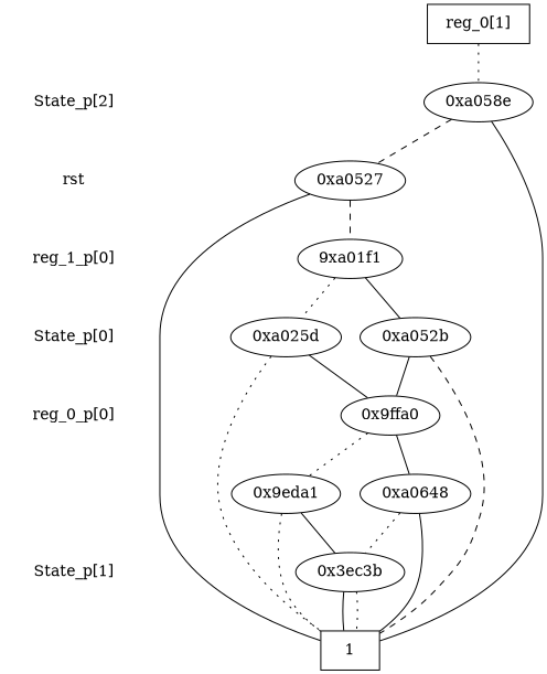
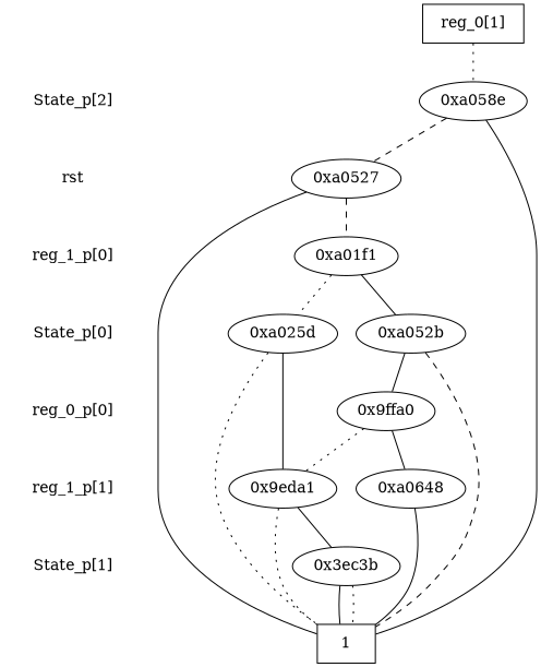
  digraph {
    edge [dir=none]
    "CONST NODES" [shape=plaintext style=invis]
    " State_p[2] " [shape=plaintext]
    " rst " [shape=plaintext]
    " reg_1_p[0] " [shape=plaintext]
    " State_p[0] " [shape=plaintext]
    " reg_0_p[0] " [shape=plaintext]
+   " reg_1_p[1] " [shape=plaintext]
    " State_p[1] " [shape=plaintext]
    "  reg_0[1]  " [shape=box]
    "0xa058e"
    "0xa0527"
-   "0xa01f1" [label="9xa01f1"]
+   "0xa01f1"
    "0xa025d"
    "0xa052b"
    n15 [label="0x9ffa0"]
    "0x9eda1"
    "0xa0648"
    n18 [label="0x3ec3b"]
    n19 [label=1 shape=box]
    subgraph sub_1 {
      "CONST NODES"
      " State_p[2] "
      " rst "
      " reg_1_p[0] "
      " State_p[0] "
      " reg_0_p[0] "
+     " reg_1_p[1] "
      " State_p[1] "
    }
    subgraph sub_2 {
      rank=same
      "  reg_0[1]  "
    }
    subgraph sub_3 {
      rank=same
      " State_p[2] "
      "0xa058e"
    }
    subgraph sub_4 {
      rank=same
      " rst "
      "0xa0527"
    }
    subgraph sub_5 {
      rank=same
      " reg_1_p[0] "
      "0xa01f1"
    }
    subgraph sub_6 {
      rank=same
      " State_p[0] "
      "0xa025d"
      "0xa052b"
    }
    subgraph sub_7 {
      rank=same
      " reg_0_p[0] "
      n15
    }
    subgraph sub_8 {
      rank=same
+     " reg_1_p[1] "
      "0x9eda1"
      "0xa0648"
    }
    subgraph sub_9 {
      rank=same
      " State_p[1] "
      n18
    }
    subgraph sub_10 {
      rank=same
      "CONST NODES"
      subgraph sub_11 {
        rank=same
        n19
      }
    }
    " State_p[2] " -> " rst " [style=invis]
    " rst " -> " reg_1_p[0] " [style=invis]
    " reg_1_p[0] " -> " State_p[0] " [style=invis]
    " State_p[0] " -> " reg_0_p[0] " [style=invis]
+   " reg_0_p[0] " -> " reg_1_p[1] " [style=invis]
+   " reg_1_p[1] " -> " State_p[1] " [style=invis]
    " State_p[1] " -> "CONST NODES" [style=invis]
    "  reg_0[1]  " -> "0xa058e" [style=dotted]
    "0xa058e" -> "0xa0527" [style=dashed]
    "0xa058e" -> n19
    "0xa0527" -> "0xa01f1" [style=dashed]
    "0xa0527" -> n19
    "0xa01f1" -> "0xa025d" [style=dotted]
    "0xa01f1" -> "0xa052b"
-   "0xa025d" -> n15
+   "0xa025d" -> "0x9eda1"
    "0xa025d" -> n19 [style=dotted]
    "0xa052b" -> n15
    "0xa052b" -> n19 [style=dashed]
    n15 -> "0x9eda1" [style=dotted]
    n15 -> "0xa0648"
    "0x9eda1" -> n18
    "0x9eda1" -> n19 [style=dotted]
-   "0xa0648" -> n18 [style=dotted]
    "0xa0648" -> n19
    n18 -> n19
    n18 -> n19 [style=dotted]
  }
